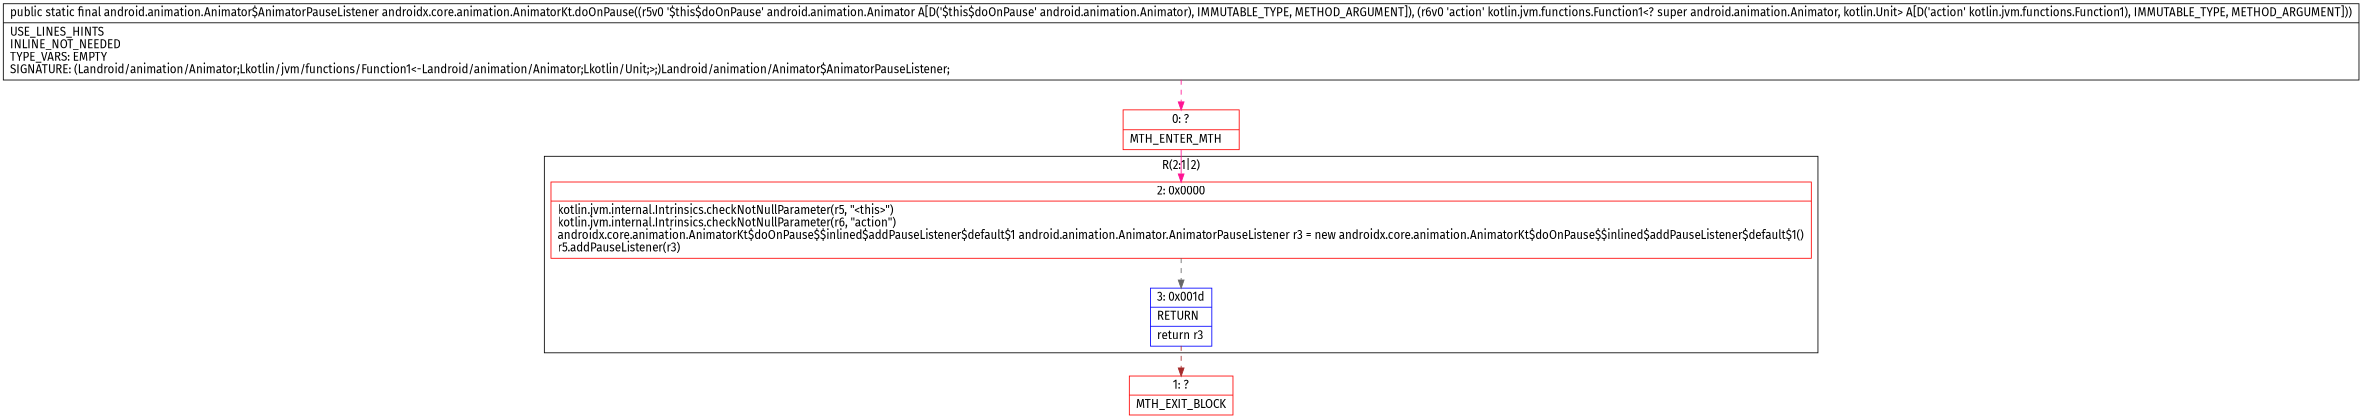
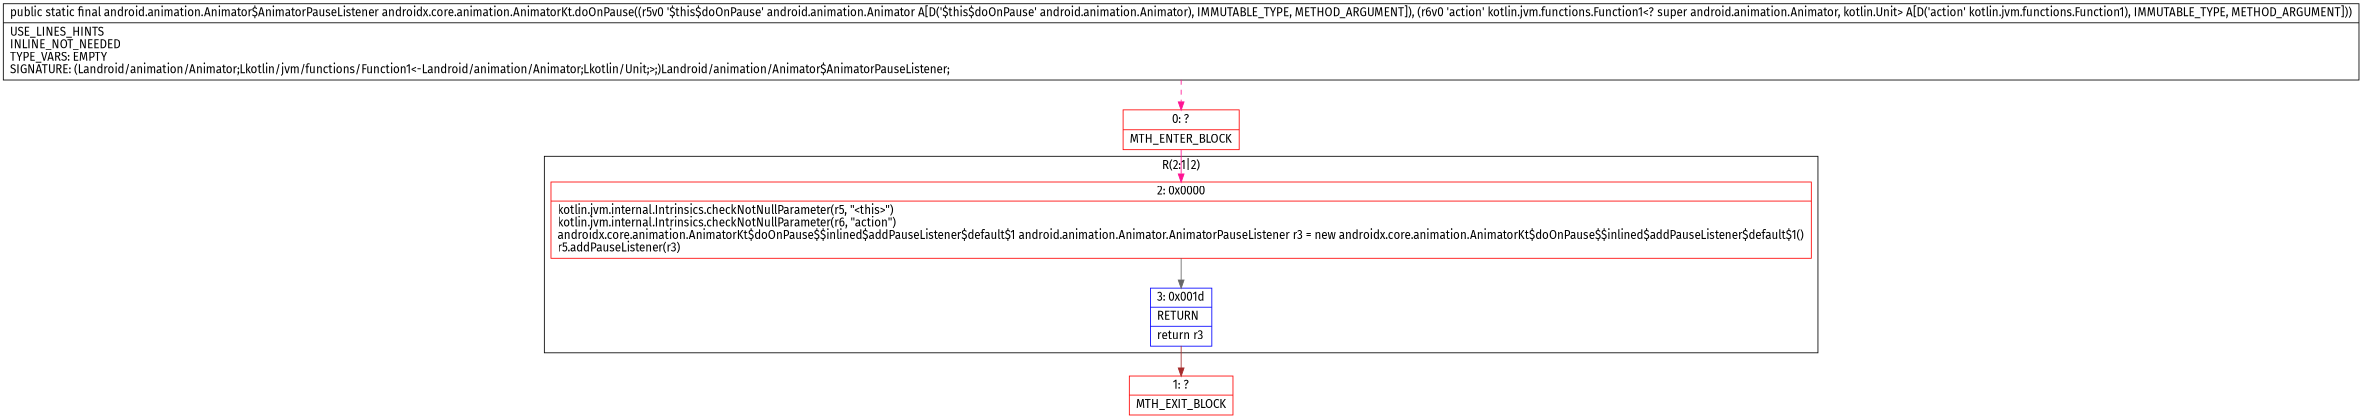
  digraph {
    fontname="Fira Sans"
    node [color=red fontname="Fira Sans" shape=record]
    edge [color=deeppink fontname="Fira Sans" style=dashed]
    n1 [label="{2\:\ 0x0000|kotlin.jvm.internal.Intrinsics.checkNotNullParameter(r5, \"\<this\>\")\lkotlin.jvm.internal.Intrinsics.checkNotNullParameter(r6, \"action\")\landroidx.core.animation.AnimatorKt$doOnPause$$inlined$addPauseListener$default$1 android.animation.Animator.AnimatorPauseListener r3 = new androidx.core.animation.AnimatorKt$doOnPause$$inlined$addPauseListener$default$1()\lr5.addPauseListener(r3)\l}"]
    n2 [color=blue label="{3\:\ 0x001d|RETURN\l|return r3\l}"]
    n3 [label="{1\:\ ?|MTH_EXIT_BLOCK\l}"]
-   n4 [label="{0\:\ ?|MTH_ENTER_MTH\l}"]
+   n4 [label="{0\:\ ?|MTH_ENTER_BLOCK\l}"]
    n5 [label="{public static final android.animation.Animator$AnimatorPauseListener androidx.core.animation.AnimatorKt.doOnPause((r5v0 '$this$doOnPause' android.animation.Animator A[D('$this$doOnPause' android.animation.Animator), IMMUTABLE_TYPE, METHOD_ARGUMENT]), (r6v0 'action' kotlin.jvm.functions.Function1\<? super android.animation.Animator, kotlin.Unit\> A[D('action' kotlin.jvm.functions.Function1), IMMUTABLE_TYPE, METHOD_ARGUMENT]))  | USE_LINES_HINTS\lINLINE_NOT_NEEDED\lTYPE_VARS: EMPTY\lSIGNATURE: (Landroid\/animation\/Animator;Lkotlin\/jvm\/functions\/Function1\<\-Landroid\/animation\/Animator;Lkotlin\/Unit;\>;)Landroid\/animation\/Animator$AnimatorPauseListener;\l}" color=""]
    subgraph cluster_1 {
      label="R(2:1|2)"
      n1
      n2
    }
-   n1 -> n2 [color=gray40]
-   n2 -> n3 [color=brown]
+   n1 -> n2 [color=gray40 style=solid]
+   n2 -> n3 [color=brown style=solid]
    n4 -> n1 [style=solid]
    n5 -> n4
  }
